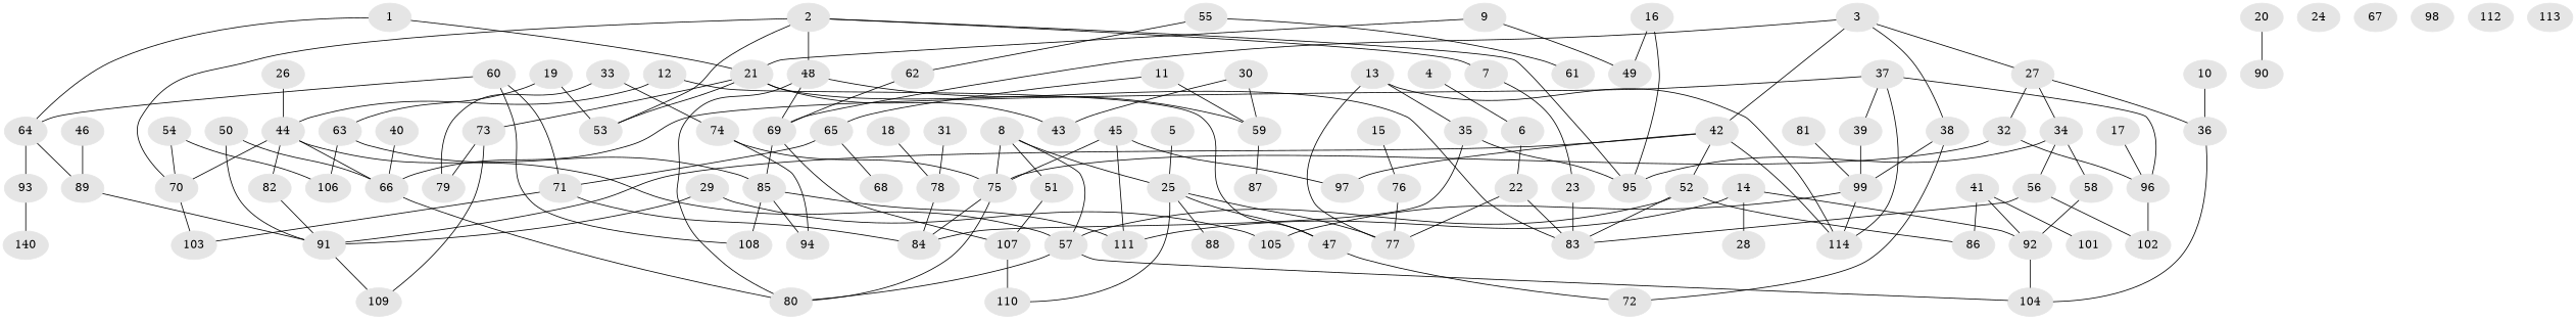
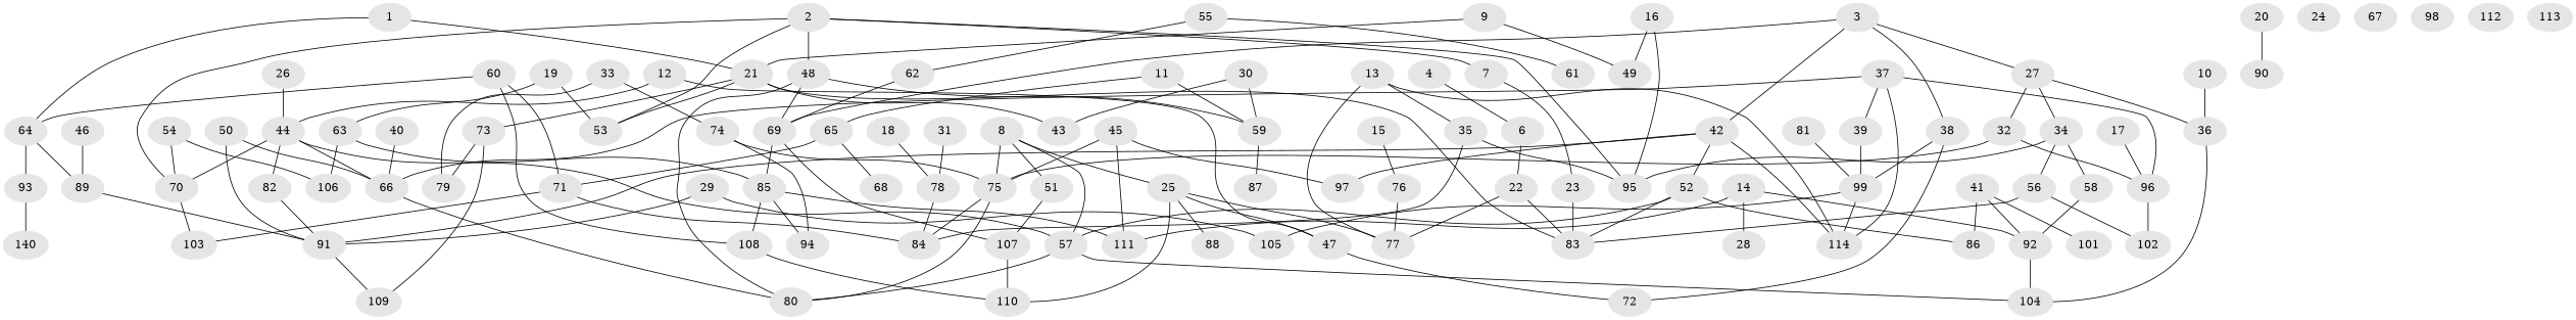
  graph {
    node [color=gray90 style=filled]
    1
    21
    64
    53
    43
    73
    83
    89
    93
    2
    7
    48
    70
    95
    23
    69
    59
    80
    103
    3
    27
    38
    42
    36
    32
    34
    72
    99
    114
    91
    52
    97
    107
    85
    4
    6
    22
-   5
    25
    47
    77
    88
    110
    8
    51
    57
    75
    104
    84
    9
    49
    10
    11
    65
    87
    71
    68
    12
    44
    66
    82
    13
    35
    14
    28
    92
    111
    15
    76
    16
    17
    96
    102
    18
    78
    19
    63
    106
    20
    90
    79
    109
    24
    26
    56
    58
    29
    105
    30
    31
    33
    74
    94
    37
    39
    40
    41
    86
    101
    45
    46
    50
    54
    55
    61
    62
    60
    108
    n109 [label=140]
    67
    81
    98
    112
    113
    1 -- 21
    1 -- 64
    21 -- 53
    21 -- 43
    21 -- 73
    21 -- 83
    64 -- 89
    64 -- 93
    73 -- 79
    73 -- 109
    89 -- 91
    93 -- n109
    2 -- 53
    2 -- 7
    2 -- 48
    2 -- 70
    2 -- 95
    7 -- 23
    48 -- 69
    48 -- 59
    48 -- 80
    70 -- 103
    23 -- 83
    69 -- 107
    69 -- 85
    59 -- 87
    3 -- 69
    3 -- 27
    3 -- 38
    3 -- 42
    27 -- 36
    27 -- 32
    27 -- 34
    38 -- 72
    38 -- 99
    42 -- 114
    42 -- 91
    42 -- 52
    42 -- 97
    36 -- 104
    32 -- 75
    32 -- 96
    34 -- 95
    34 -- 56
    34 -- 58
    99 -- 114
    99 -- 105
    91 -- 109
    52 -- 83
    52 -- 57
    52 -- 86
    107 -- 110
    85 -- 111
    85 -- 94
    85 -- 108
    4 -- 6
    6 -- 22
    22 -- 83
    22 -- 77
-   5 -- 25
    25 -- 47
    25 -- 77
    25 -- 88
    25 -- 110
    47 -- 72
    8 -- 25
    8 -- 51
    8 -- 57
    8 -- 75
    51 -- 107
    57 -- 80
    57 -- 104
    75 -- 80
    75 -- 84
    9 -- 21
    9 -- 49
    10 -- 36
    11 -- 59
    11 -- 65
    65 -- 71
    65 -- 68
    71 -- 103
    71 -- 84
    12 -- 47
    12 -- 44
    44 -- 70
    44 -- 57
    44 -- 66
    44 -- 82
    66 -- 80
    82 -- 91
    13 -- 114
    13 -- 77
    13 -- 35
    35 -- 95
    35 -- 84
    14 -- 28
    14 -- 92
    14 -- 111
    92 -- 104
    15 -- 76
    76 -- 77
    16 -- 95
    16 -- 49
    17 -- 96
    96 -- 102
    18 -- 78
    78 -- 84
    19 -- 53
    19 -- 63
    63 -- 85
    63 -- 106
    20 -- 90
    26 -- 44
    56 -- 83
    56 -- 102
    58 -- 92
    29 -- 91
    29 -- 105
    30 -- 43
    30 -- 59
    31 -- 78
    33 -- 79
    33 -- 74
    74 -- 75
    74 -- 94
    37 -- 114
    37 -- 66
    37 -- 96
    37 -- 39
    39 -- 99
    40 -- 66
    41 -- 92
    41 -- 86
    41 -- 101
    45 -- 97
    45 -- 75
    45 -- 111
    46 -- 89
    50 -- 91
    50 -- 66
    54 -- 70
    54 -- 106
    55 -- 61
    55 -- 62
    62 -- 69
    60 -- 64
    60 -- 71
    60 -- 108
+   108 -- 110
    81 -- 99
  }
